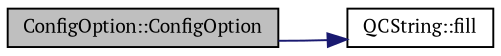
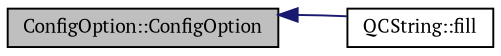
  digraph {
    rankdir=LR
    fontname="PT Serif"
    node [color=black fontname="PT Serif" fontsize=10 shape=record style=filled]
    n1 [fillcolor=grey75 fontcolor=black height=0.2 label="ConfigOption::ConfigOption" width=0.4]
    n2 [fillcolor=white height=0.2 label="QCString::fill" width=0.4]
-   n1 -> n2 [color=midnightblue fontname="PT Serif" fontsize=10 labelfontname=Helvetica labelfontsize=10 style=solid]
+   n2 -> n1 [color=midnightblue fontname="PT Serif" fontsize=10 labelfontname=Helvetica labelfontsize=10 style=solid]
  }
